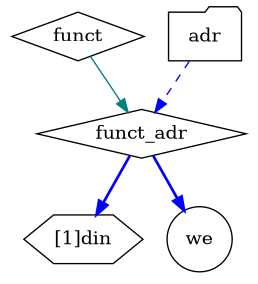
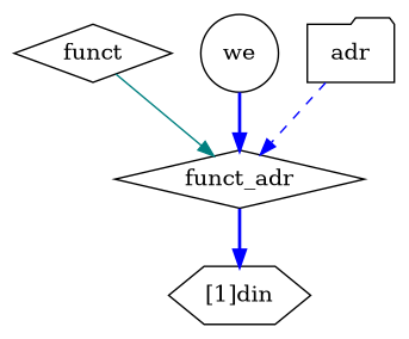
  strict digraph {
    node [complexity=2 importance=0.00403327432937 rank=0.00201663716468 shape=diamond]
    edge [color=blue style=bold]
    n1 [complexity=1 importance=0.00617876342303 label=funct rank=0.00617876342303]
    funct_adr [complexity=0 importance=0.00214548909367 rank=0.0]
    "[1]din" [shape=hexagon]
    we [shape=circle]
    adr [shape=folder]
    n1 -> funct_adr [color=teal style=solid]
    funct_adr -> "[1]din"
-   funct_adr -> we
+   we -> funct_adr
    adr -> funct_adr [style=dashed]
  }
